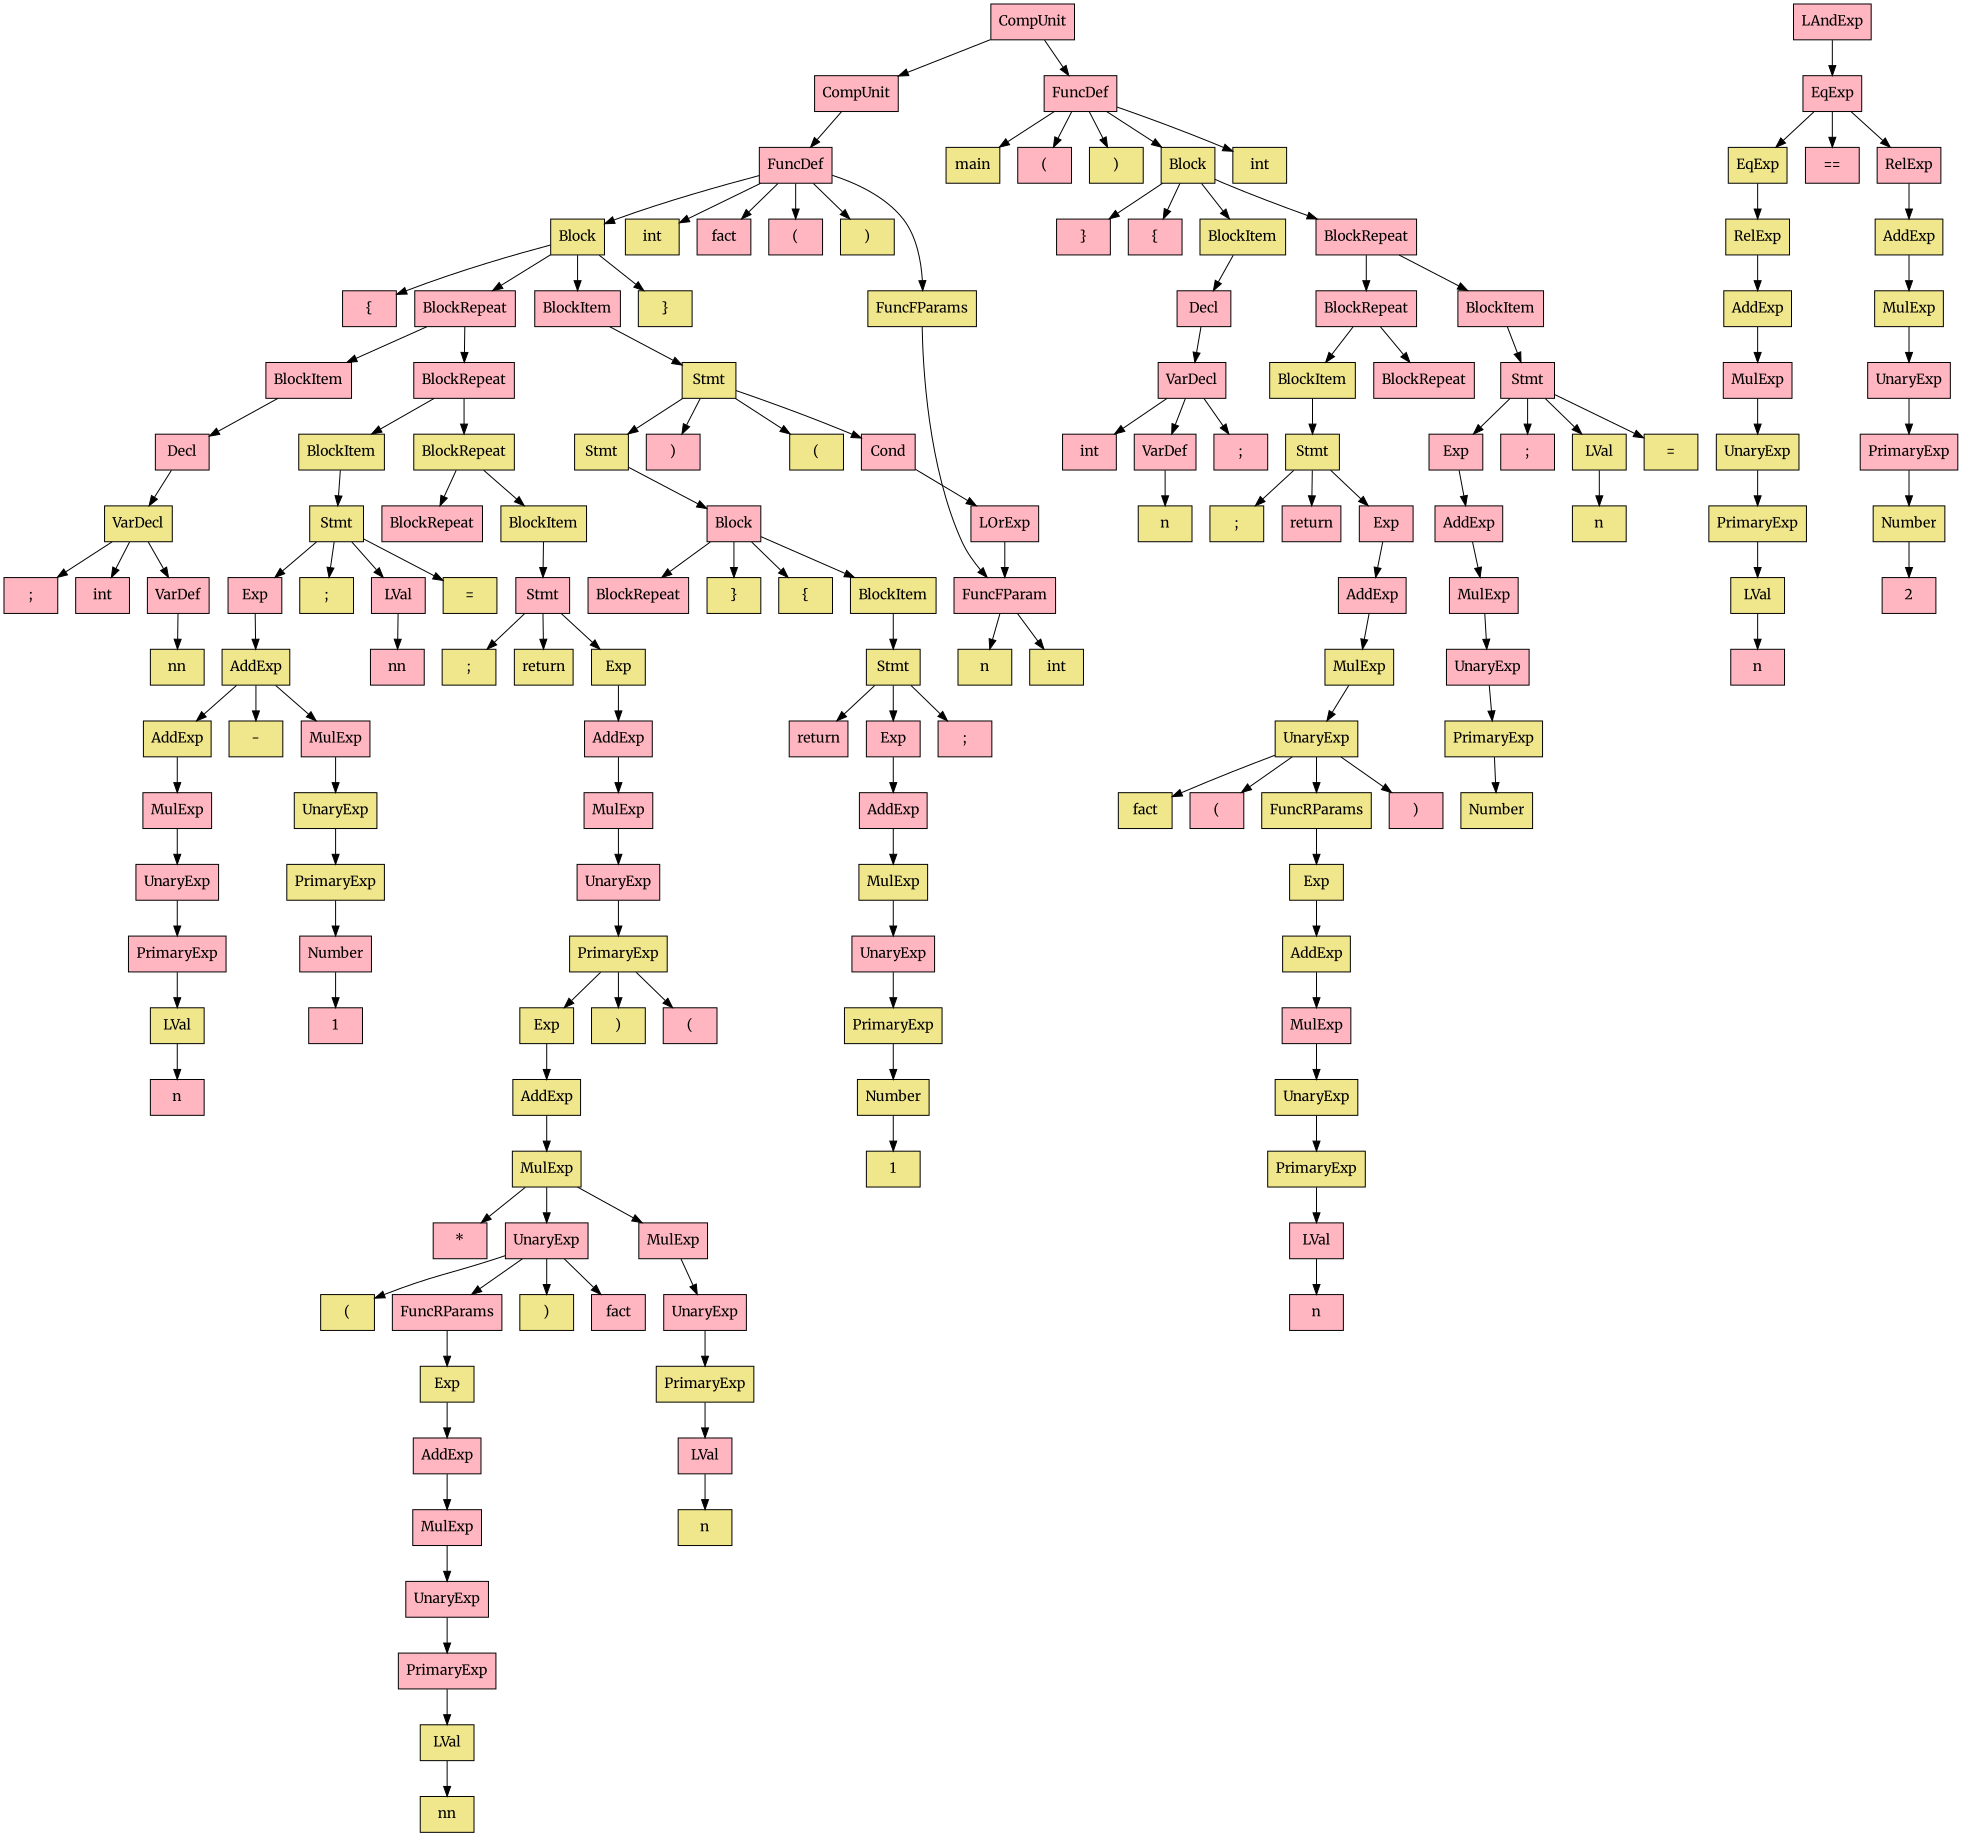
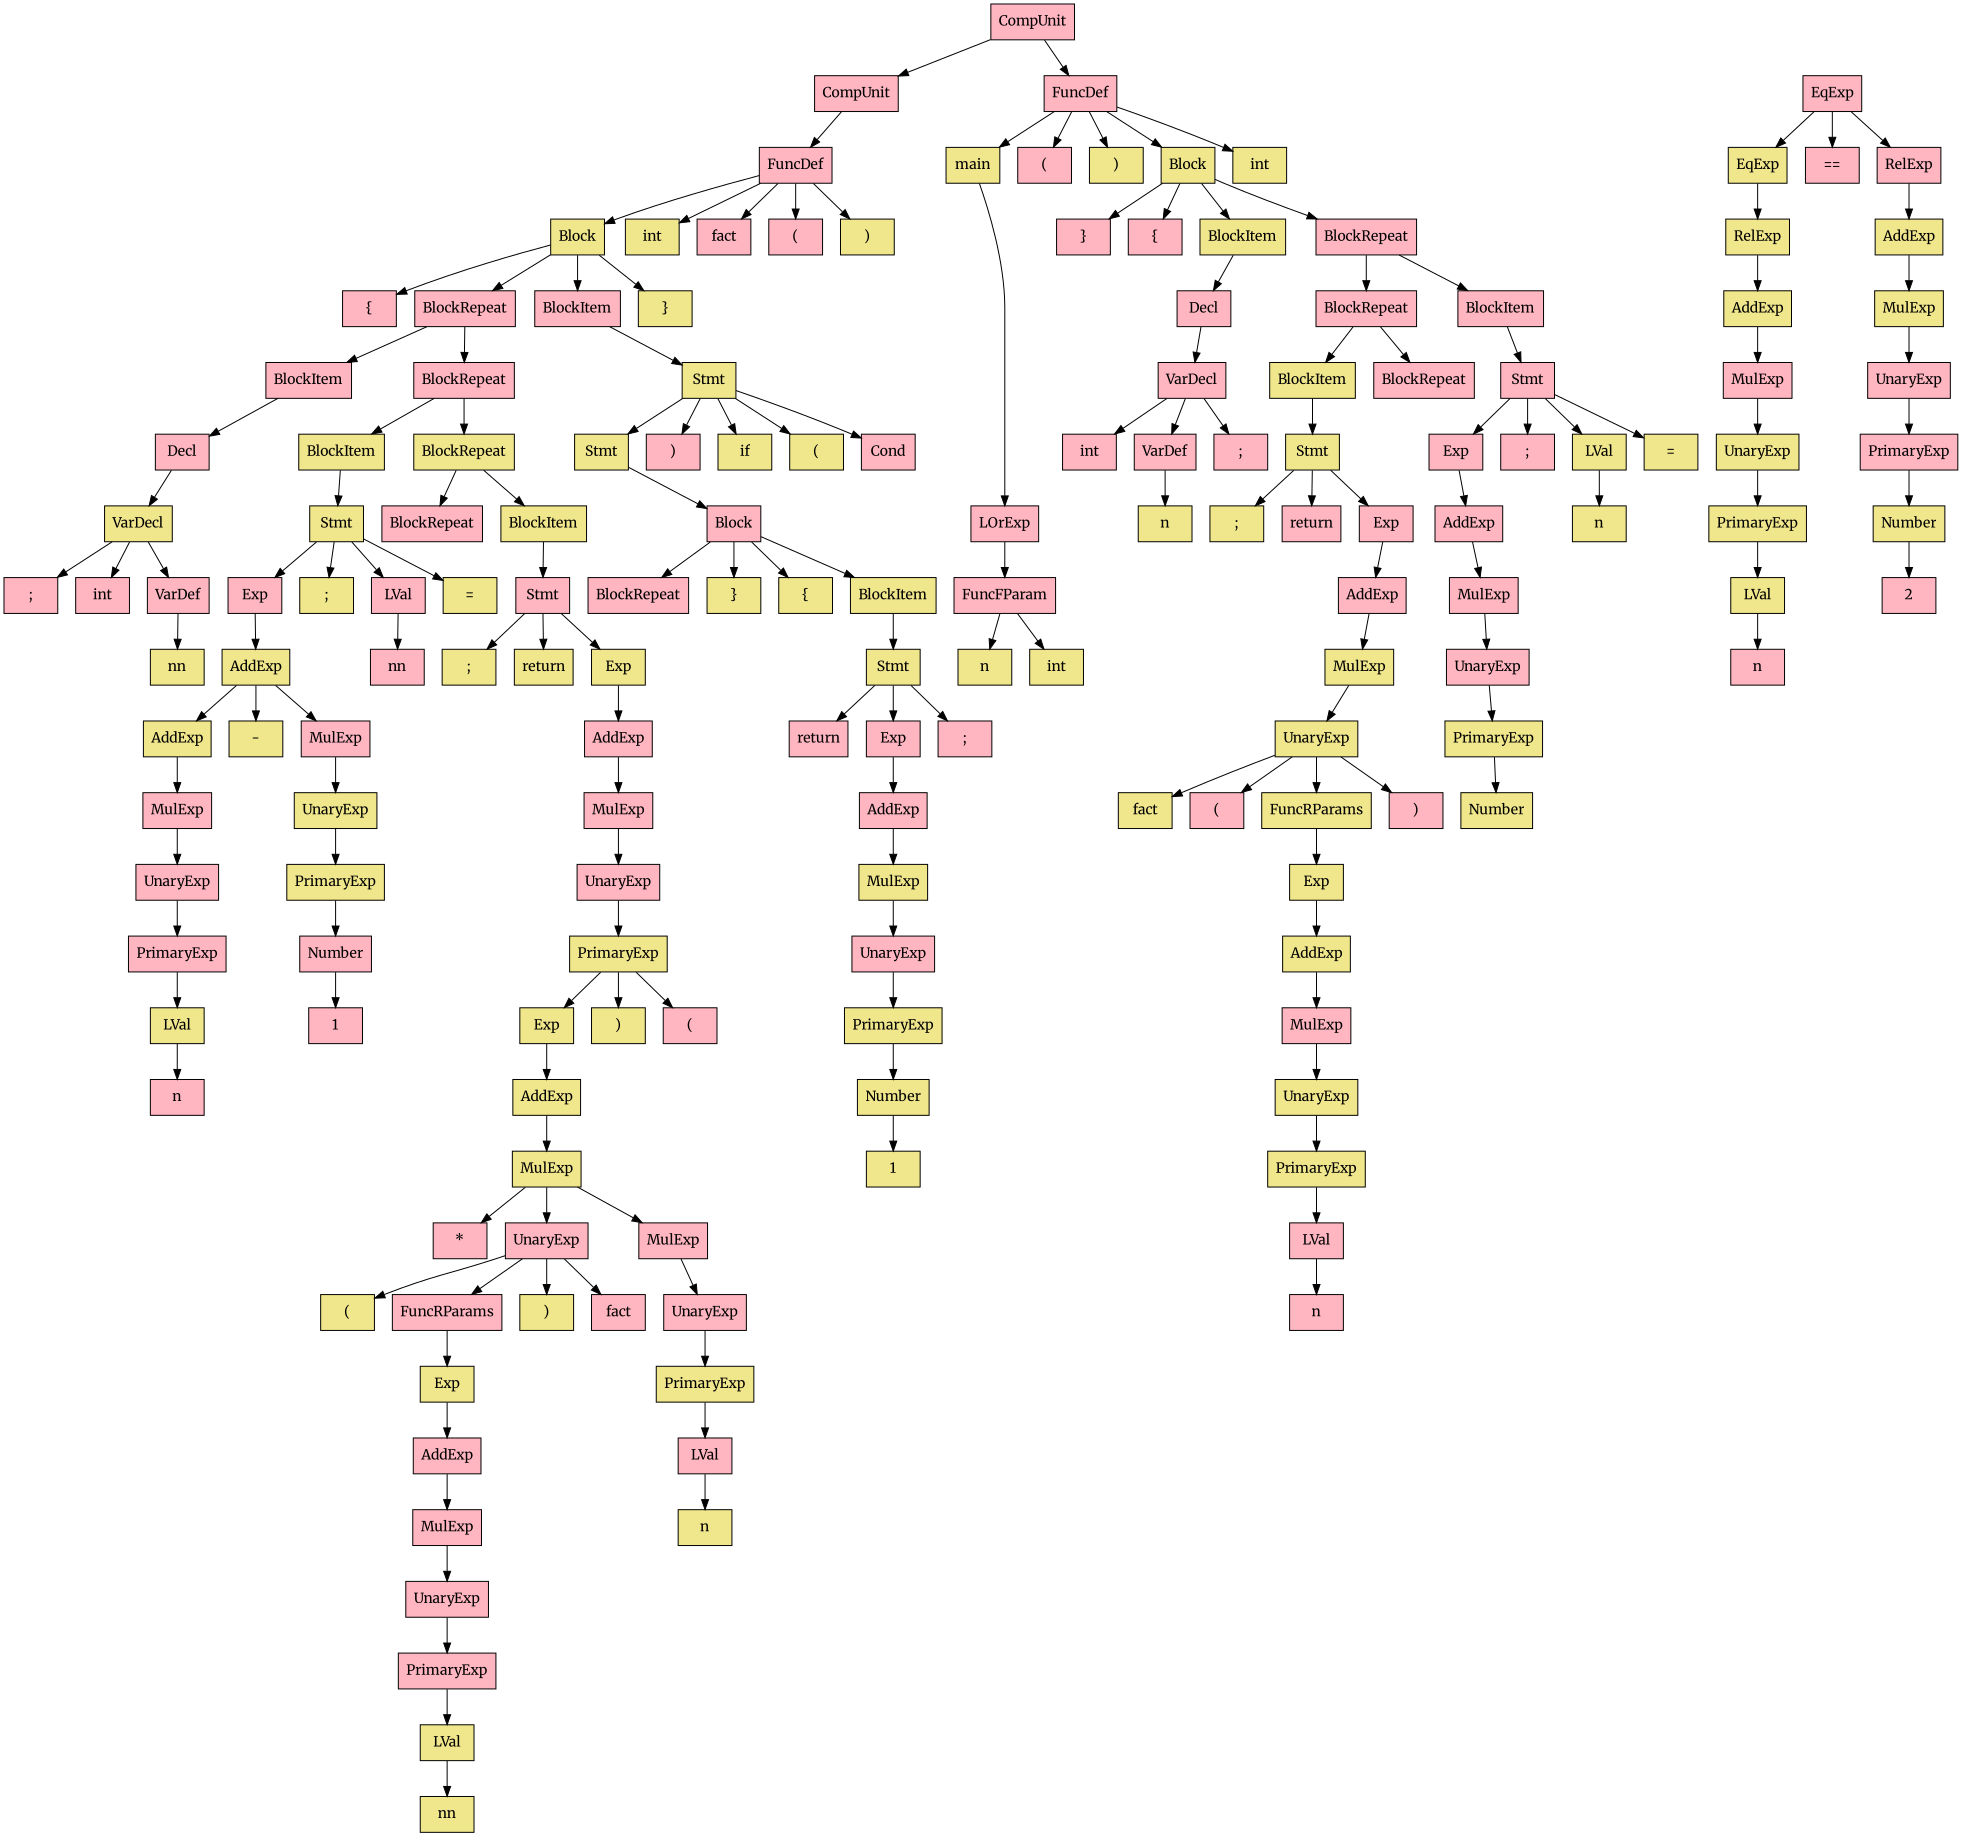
  digraph {
    fontname=Merriweather
    fontsize=24
    node [fillcolor=lightpink fontname=Merriweather shape=box style=filled]
    edge [fontname=Merriweather]
    n1 [label=CompUnit]
    n2 [label=CompUnit]
    n3 [label=FuncDef]
    n4 [label=FuncDef]
    n5 [fillcolor=khaki label=int]
    n6 [fillcolor=khaki label=main]
    n7 [label="("]
    n8 [fillcolor=khaki label=")"]
    n9 [fillcolor=khaki label=Block]
    n10 [fillcolor=khaki label=int]
    n11 [label=fact]
    n12 [label="("]
-   n13 [fillcolor=khaki label=FuncFParams]
    n14 [fillcolor=khaki label=")"]
    n15 [fillcolor=khaki label=Block]
    n16 [label="{"]
    n17 [fillcolor=khaki label=BlockItem]
    n18 [label=BlockRepeat]
    n19 [label="}"]
    n20 [label=FuncFParam]
    n21 [label="{"]
    n22 [label=BlockItem]
    n23 [label=BlockRepeat]
    n24 [fillcolor=khaki label="}"]
    n25 [label=Decl]
    n26 [label=BlockItem]
    n27 [label=BlockRepeat]
    n28 [fillcolor=khaki label=int]
    n29 [fillcolor=khaki label=n]
    n30 [fillcolor=khaki label=Stmt]
    n31 [label=BlockItem]
    n32 [label=BlockRepeat]
    n33 [label=VarDecl]
    n34 [label=Stmt]
    n35 [fillcolor=khaki label=BlockItem]
    n36 [label=BlockRepeat]
+   n37 [fillcolor=khaki label=if]
    n38 [fillcolor=khaki label="("]
    n39 [label=Cond]
    n40 [label=")"]
    n41 [fillcolor=khaki label=Stmt]
    n42 [label=Decl]
    n43 [fillcolor=khaki label=BlockItem]
    n44 [fillcolor=khaki label=BlockRepeat]
    n45 [label=int]
    n46 [label=VarDef]
    n47 [label=";"]
    n48 [fillcolor=khaki label=LVal]
    n49 [fillcolor=khaki label="="]
    n50 [label=Exp]
    n51 [label=";"]
    n52 [fillcolor=khaki label=Stmt]
    n53 [label=LOrExp]
    n54 [label=Block]
    n55 [fillcolor=khaki label=VarDecl]
    n56 [fillcolor=khaki label=Stmt]
    n57 [fillcolor=khaki label=BlockItem]
    n58 [label=BlockRepeat]
    n59 [fillcolor=khaki label=n]
    n60 [fillcolor=khaki label=n]
    n61 [label=AddExp]
    n62 [label=return]
    n63 [label=Exp]
    n64 [fillcolor=khaki label=";"]
    n65 [fillcolor=khaki label="{"]
    n66 [fillcolor=khaki label=BlockItem]
    n67 [label=BlockRepeat]
    n68 [fillcolor=khaki label="}"]
    n69 [label=int]
    n70 [label=VarDef]
    n71 [label=";"]
    n72 [label=LVal]
    n73 [fillcolor=khaki label="="]
    n74 [label=Exp]
    n75 [fillcolor=khaki label=";"]
    n76 [label=Stmt]
    n77 [label=MulExp]
    n78 [label=AddExp]
-   n79 [label=LAndExp]
    n80 [label=EqExp]
    n81 [fillcolor=khaki label=Stmt]
    n82 [fillcolor=khaki label=nn]
    n83 [label=nn]
    n84 [fillcolor=khaki label=AddExp]
    n85 [fillcolor=khaki label=return]
    n86 [fillcolor=khaki label=Exp]
    n87 [fillcolor=khaki label=";"]
    n88 [label=UnaryExp]
    n89 [fillcolor=khaki label=MulExp]
    n90 [fillcolor=khaki label=EqExp]
    n91 [label="=="]
    n92 [label=RelExp]
    n93 [label=return]
    n94 [label=Exp]
    n95 [label=";"]
    n96 [fillcolor=khaki label=AddExp]
    n97 [fillcolor=khaki label="-"]
    n98 [label=MulExp]
    n99 [label=AddExp]
    n100 [fillcolor=khaki label=PrimaryExp]
    n101 [fillcolor=khaki label=UnaryExp]
    n102 [fillcolor=khaki label=RelExp]
    n103 [fillcolor=khaki label=AddExp]
    n104 [label=AddExp]
    n105 [label=MulExp]
    n106 [fillcolor=khaki label=UnaryExp]
    n107 [label=MulExp]
    n108 [fillcolor=khaki label=Number]
    n109 [fillcolor=khaki label=fact]
    n110 [label="("]
    n111 [fillcolor=khaki label=FuncRParams]
    n112 [label=")"]
    n113 [fillcolor=khaki label=AddExp]
    n114 [fillcolor=khaki label=MulExp]
    n115 [fillcolor=khaki label=MulExp]
    n116 [label=UnaryExp]
    n117 [fillcolor=khaki label=PrimaryExp]
    n118 [label=UnaryExp]
    n119 [fillcolor=khaki label=Exp]
    n120 [label=MulExp]
    n121 [label=UnaryExp]
    n122 [label=UnaryExp]
    n123 [label=PrimaryExp]
    n124 [label=Number]
    n125 [fillcolor=khaki label=PrimaryExp]
    n126 [fillcolor=khaki label=AddExp]
    n127 [fillcolor=khaki label=UnaryExp]
    n128 [label=PrimaryExp]
    n129 [fillcolor=khaki label=PrimaryExp]
    n130 [fillcolor=khaki label=LVal]
    n131 [label=1]
    n132 [label="("]
    n133 [fillcolor=khaki label=Exp]
    n134 [fillcolor=khaki label=")"]
    n135 [label=MulExp]
    n136 [fillcolor=khaki label=PrimaryExp]
    n137 [fillcolor=khaki label=Number]
    n138 [fillcolor=khaki label=Number]
    n139 [label=n]
    n140 [fillcolor=khaki label=AddExp]
    n141 [fillcolor=khaki label=UnaryExp]
    n142 [fillcolor=khaki label=LVal]
    n143 [label=2]
    n144 [fillcolor=khaki label=1]
    n145 [fillcolor=khaki label=MulExp]
    n146 [fillcolor=khaki label=PrimaryExp]
    n147 [label=n]
    n148 [label=MulExp]
    n149 [label="*"]
    n150 [label=UnaryExp]
    n151 [label=LVal]
    n152 [label=UnaryExp]
    n153 [label=fact]
    n154 [fillcolor=khaki label="("]
    n155 [label=FuncRParams]
    n156 [fillcolor=khaki label=")"]
    n157 [label=n]
    n158 [fillcolor=khaki label=PrimaryExp]
    n159 [fillcolor=khaki label=Exp]
    n160 [label=LVal]
    n161 [label=AddExp]
    n162 [fillcolor=khaki label=n]
    n163 [label=MulExp]
    n164 [label=UnaryExp]
    n165 [label=PrimaryExp]
    n166 [fillcolor=khaki label=LVal]
    n167 [fillcolor=khaki label=nn]
    n1 -> n2
    n1 -> n3
    n2 -> n4
    n3 -> n5
    n3 -> n6
    n3 -> n7
    n3 -> n8
    n3 -> n9
    n4 -> n10
    n4 -> n11
    n4 -> n12
-   n4 -> n13
    n4 -> n14
    n4 -> n15
    n9 -> n16
    n9 -> n17
    n9 -> n18
    n9 -> n19
-   n13 -> n20
    n15 -> n21
    n15 -> n22
    n15 -> n23
    n15 -> n24
    n17 -> n25
    n18 -> n26
    n18 -> n27
    n20 -> n28
    n20 -> n29
    n22 -> n30
    n23 -> n31
    n23 -> n32
    n25 -> n33
    n26 -> n34
    n27 -> n35
    n27 -> n36
+   n30 -> n37
    n30 -> n38
    n30 -> n39
    n30 -> n40
    n30 -> n41
    n31 -> n42
    n32 -> n43
    n32 -> n44
    n33 -> n45
    n33 -> n46
    n33 -> n47
    n34 -> n48
    n34 -> n49
    n34 -> n50
    n34 -> n51
    n35 -> n52
-   n39 -> n53
+   n6 -> n53
    n41 -> n54
    n42 -> n55
    n43 -> n56
    n44 -> n57
    n44 -> n58
    n46 -> n59
    n48 -> n60
    n50 -> n61
    n52 -> n62
    n52 -> n63
    n52 -> n64
    n53 -> n20
    n54 -> n65
    n54 -> n66
    n54 -> n67
    n54 -> n68
    n55 -> n69
    n55 -> n70
    n55 -> n71
    n56 -> n72
    n56 -> n73
    n56 -> n74
    n56 -> n75
    n57 -> n76
    n61 -> n77
    n63 -> n78
    n66 -> n81
    n70 -> n82
    n72 -> n83
    n74 -> n84
    n76 -> n85
    n76 -> n86
    n76 -> n87
    n77 -> n88
    n78 -> n89
-   n79 -> n80
    n80 -> n90
    n80 -> n91
    n80 -> n92
    n81 -> n93
    n81 -> n94
    n81 -> n95
    n84 -> n96
    n84 -> n97
    n84 -> n98
    n86 -> n99
    n88 -> n100
    n89 -> n101
    n90 -> n102
    n92 -> n103
    n94 -> n104
    n96 -> n105
    n98 -> n106
    n99 -> n107
    n100 -> n108
    n101 -> n109
    n101 -> n110
    n101 -> n111
    n101 -> n112
    n102 -> n113
    n103 -> n114
    n104 -> n115
    n105 -> n116
    n106 -> n117
    n107 -> n118
    n111 -> n119
    n113 -> n120
    n114 -> n121
    n115 -> n122
    n116 -> n123
    n117 -> n124
    n118 -> n125
    n119 -> n126
    n120 -> n127
    n121 -> n128
    n122 -> n129
    n123 -> n130
    n124 -> n131
    n125 -> n132
    n125 -> n133
    n125 -> n134
    n126 -> n135
    n127 -> n136
    n128 -> n137
    n129 -> n138
    n130 -> n139
    n133 -> n140
    n135 -> n141
    n136 -> n142
    n137 -> n143
    n138 -> n144
    n140 -> n145
    n141 -> n146
    n142 -> n147
    n145 -> n148
    n145 -> n149
    n145 -> n150
    n146 -> n151
    n148 -> n152
    n150 -> n153
    n150 -> n154
    n150 -> n155
    n150 -> n156
    n151 -> n157
    n152 -> n158
    n155 -> n159
    n158 -> n160
    n159 -> n161
    n160 -> n162
    n161 -> n163
    n163 -> n164
    n164 -> n165
    n165 -> n166
    n166 -> n167
  }
